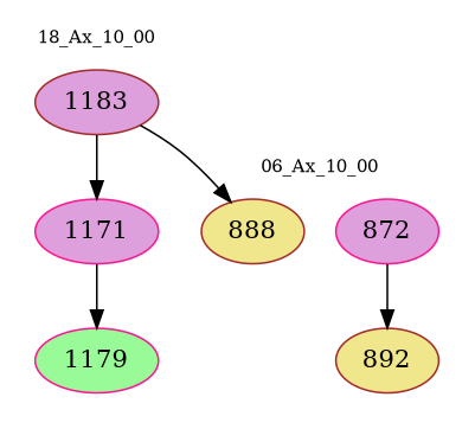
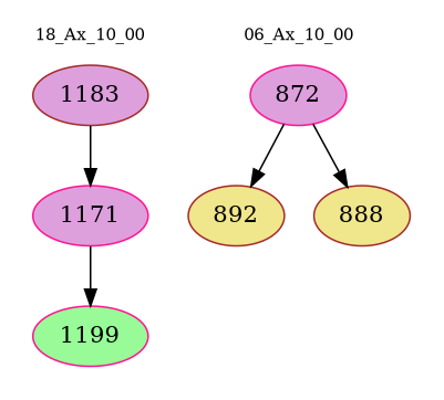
  digraph {
    node [color=brown fillcolor=plum style=filled]
    edge [color=black]
    n1 [label=1183]
    n2 [color=deeppink label=1171]
-   n3 [color=deeppink fillcolor=palegreen label=1179]
+   n3 [color=deeppink fillcolor=palegreen label=1199]
    n4 [fillcolor=khaki label=892]
    n5 [color=deeppink label=872]
    n6 [fillcolor=khaki label=888]
    subgraph cluster_1 {
      color=white
      fontsize=10
      label="18_Ax_10_00"
      n1
      n2
      n3
    }
    subgraph cluster_2 {
      color=white
      fontsize=10
      label="06_Ax_10_00"
      n4
      n5
      n6
    }
    n1 -> n2
    n2 -> n3
    n5 -> n4
-   n1 -> n6
+   n5 -> n6
  }
